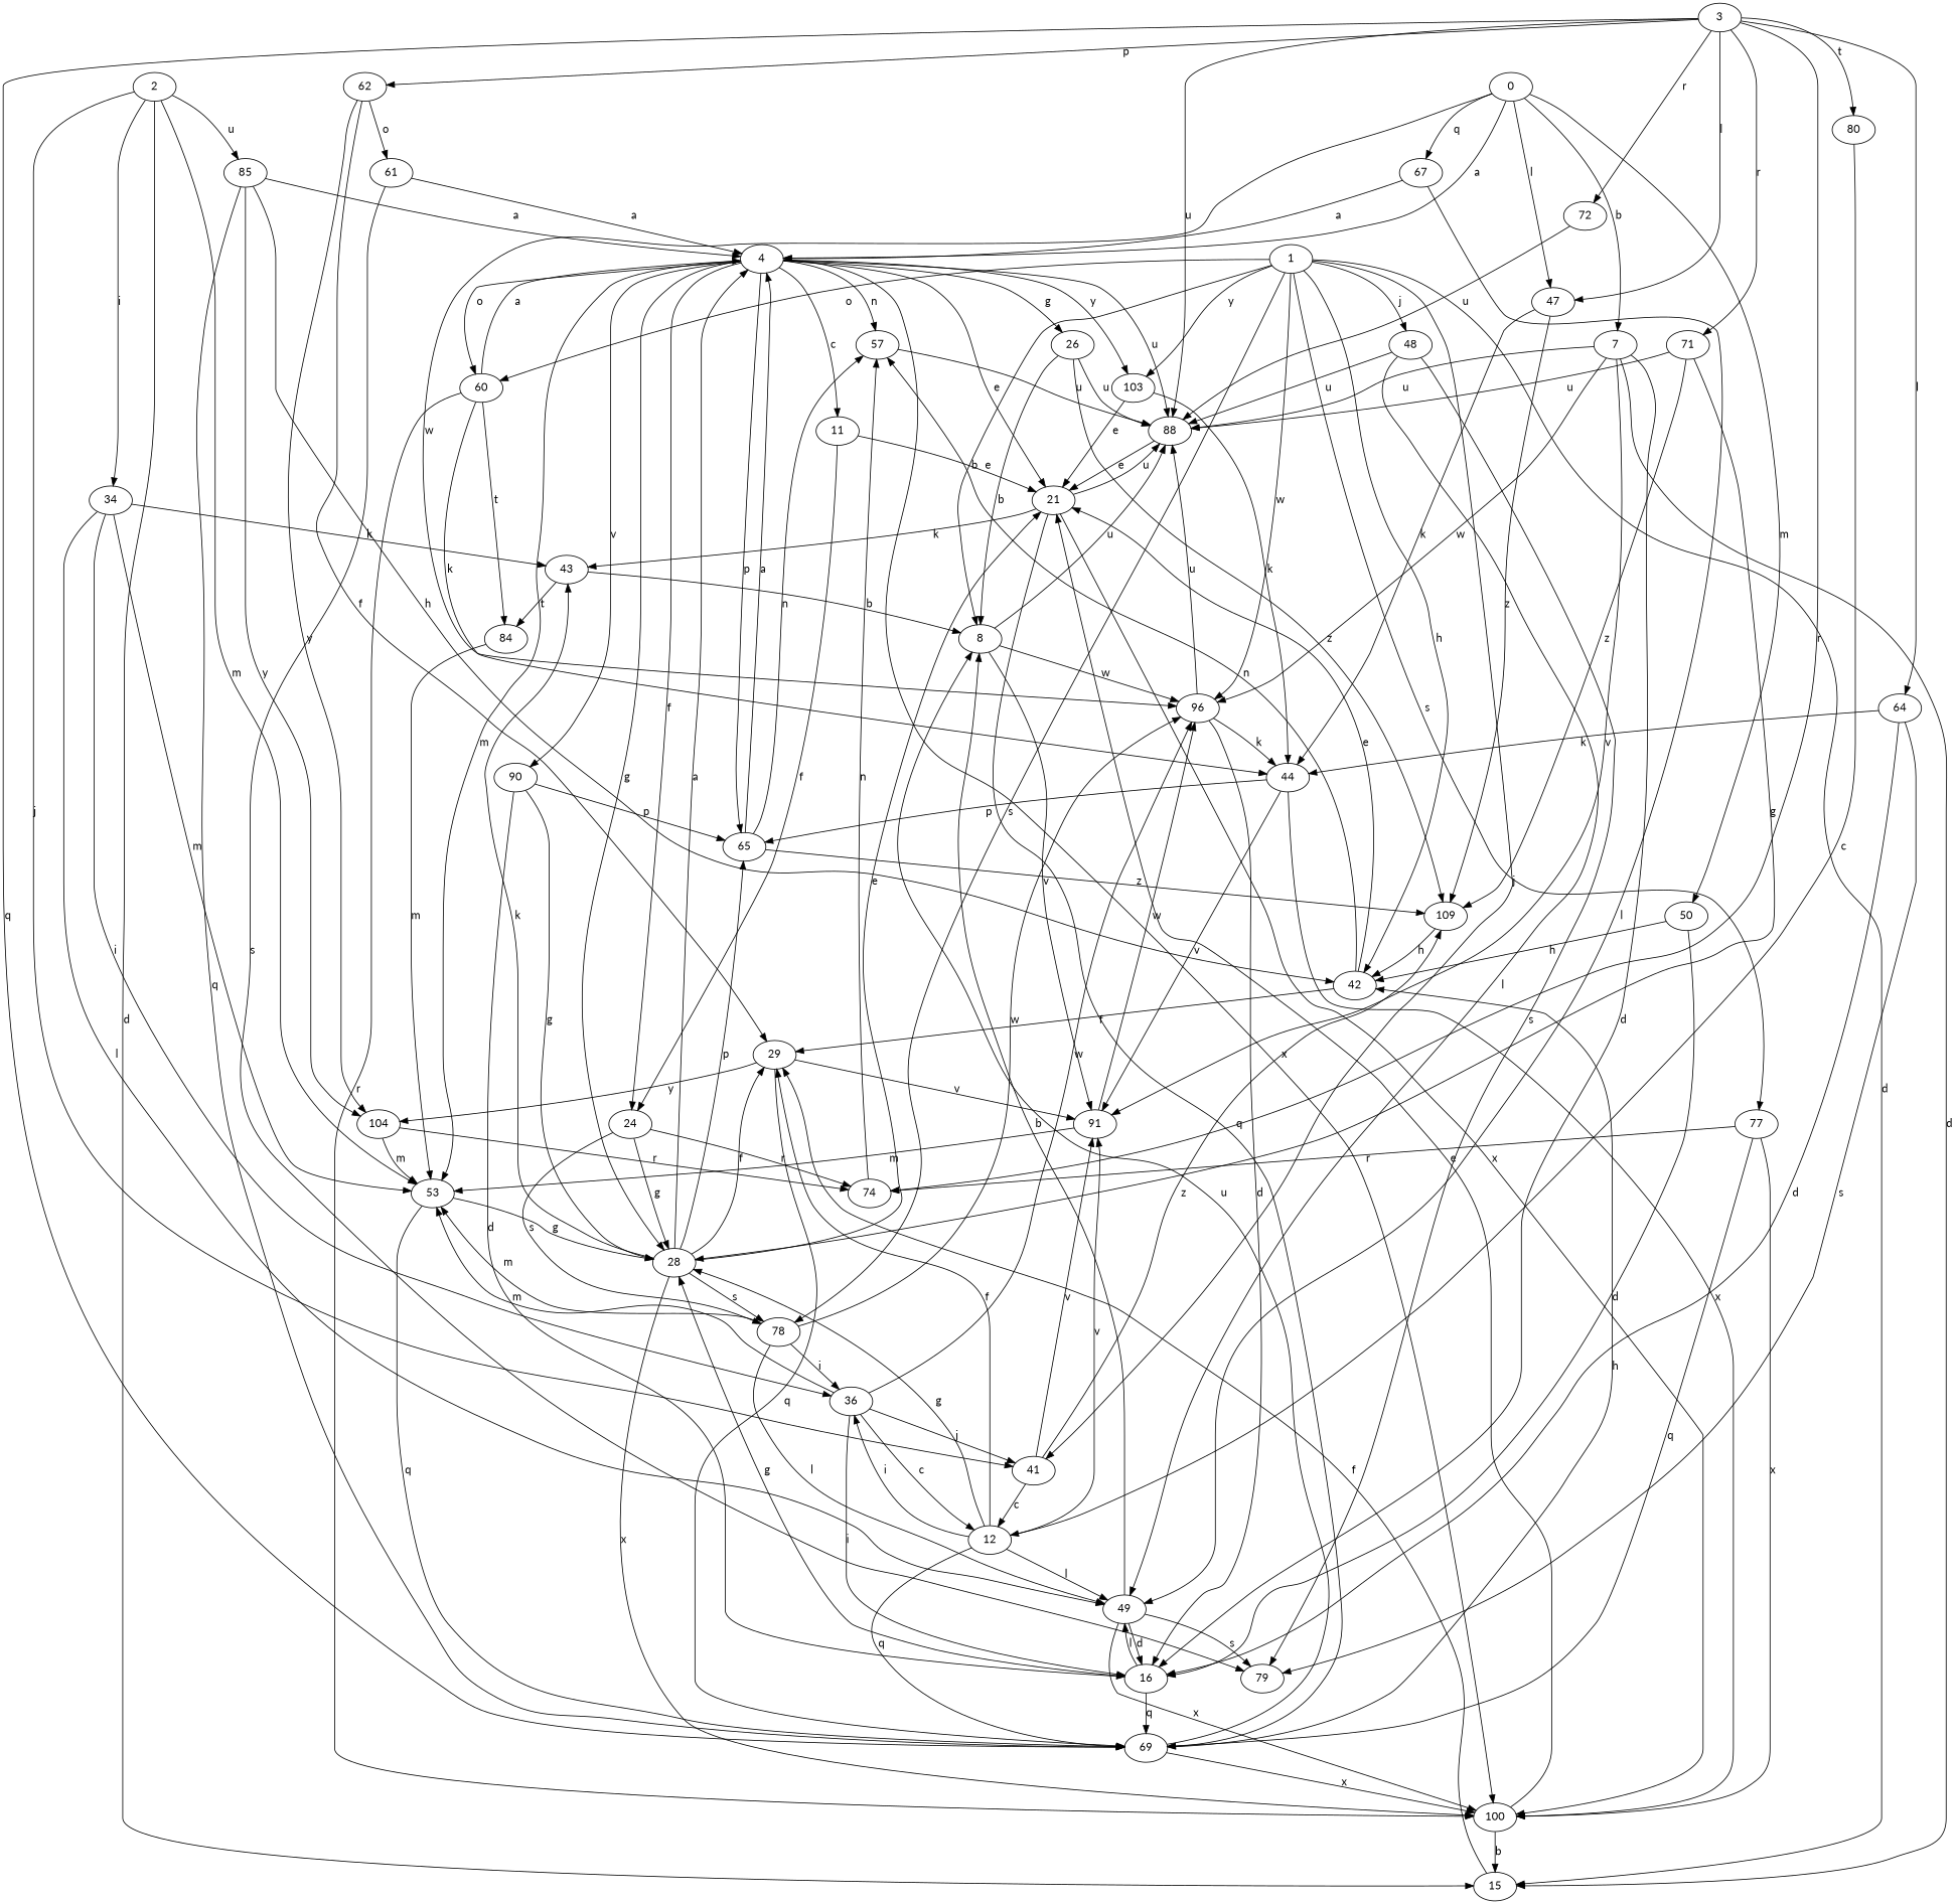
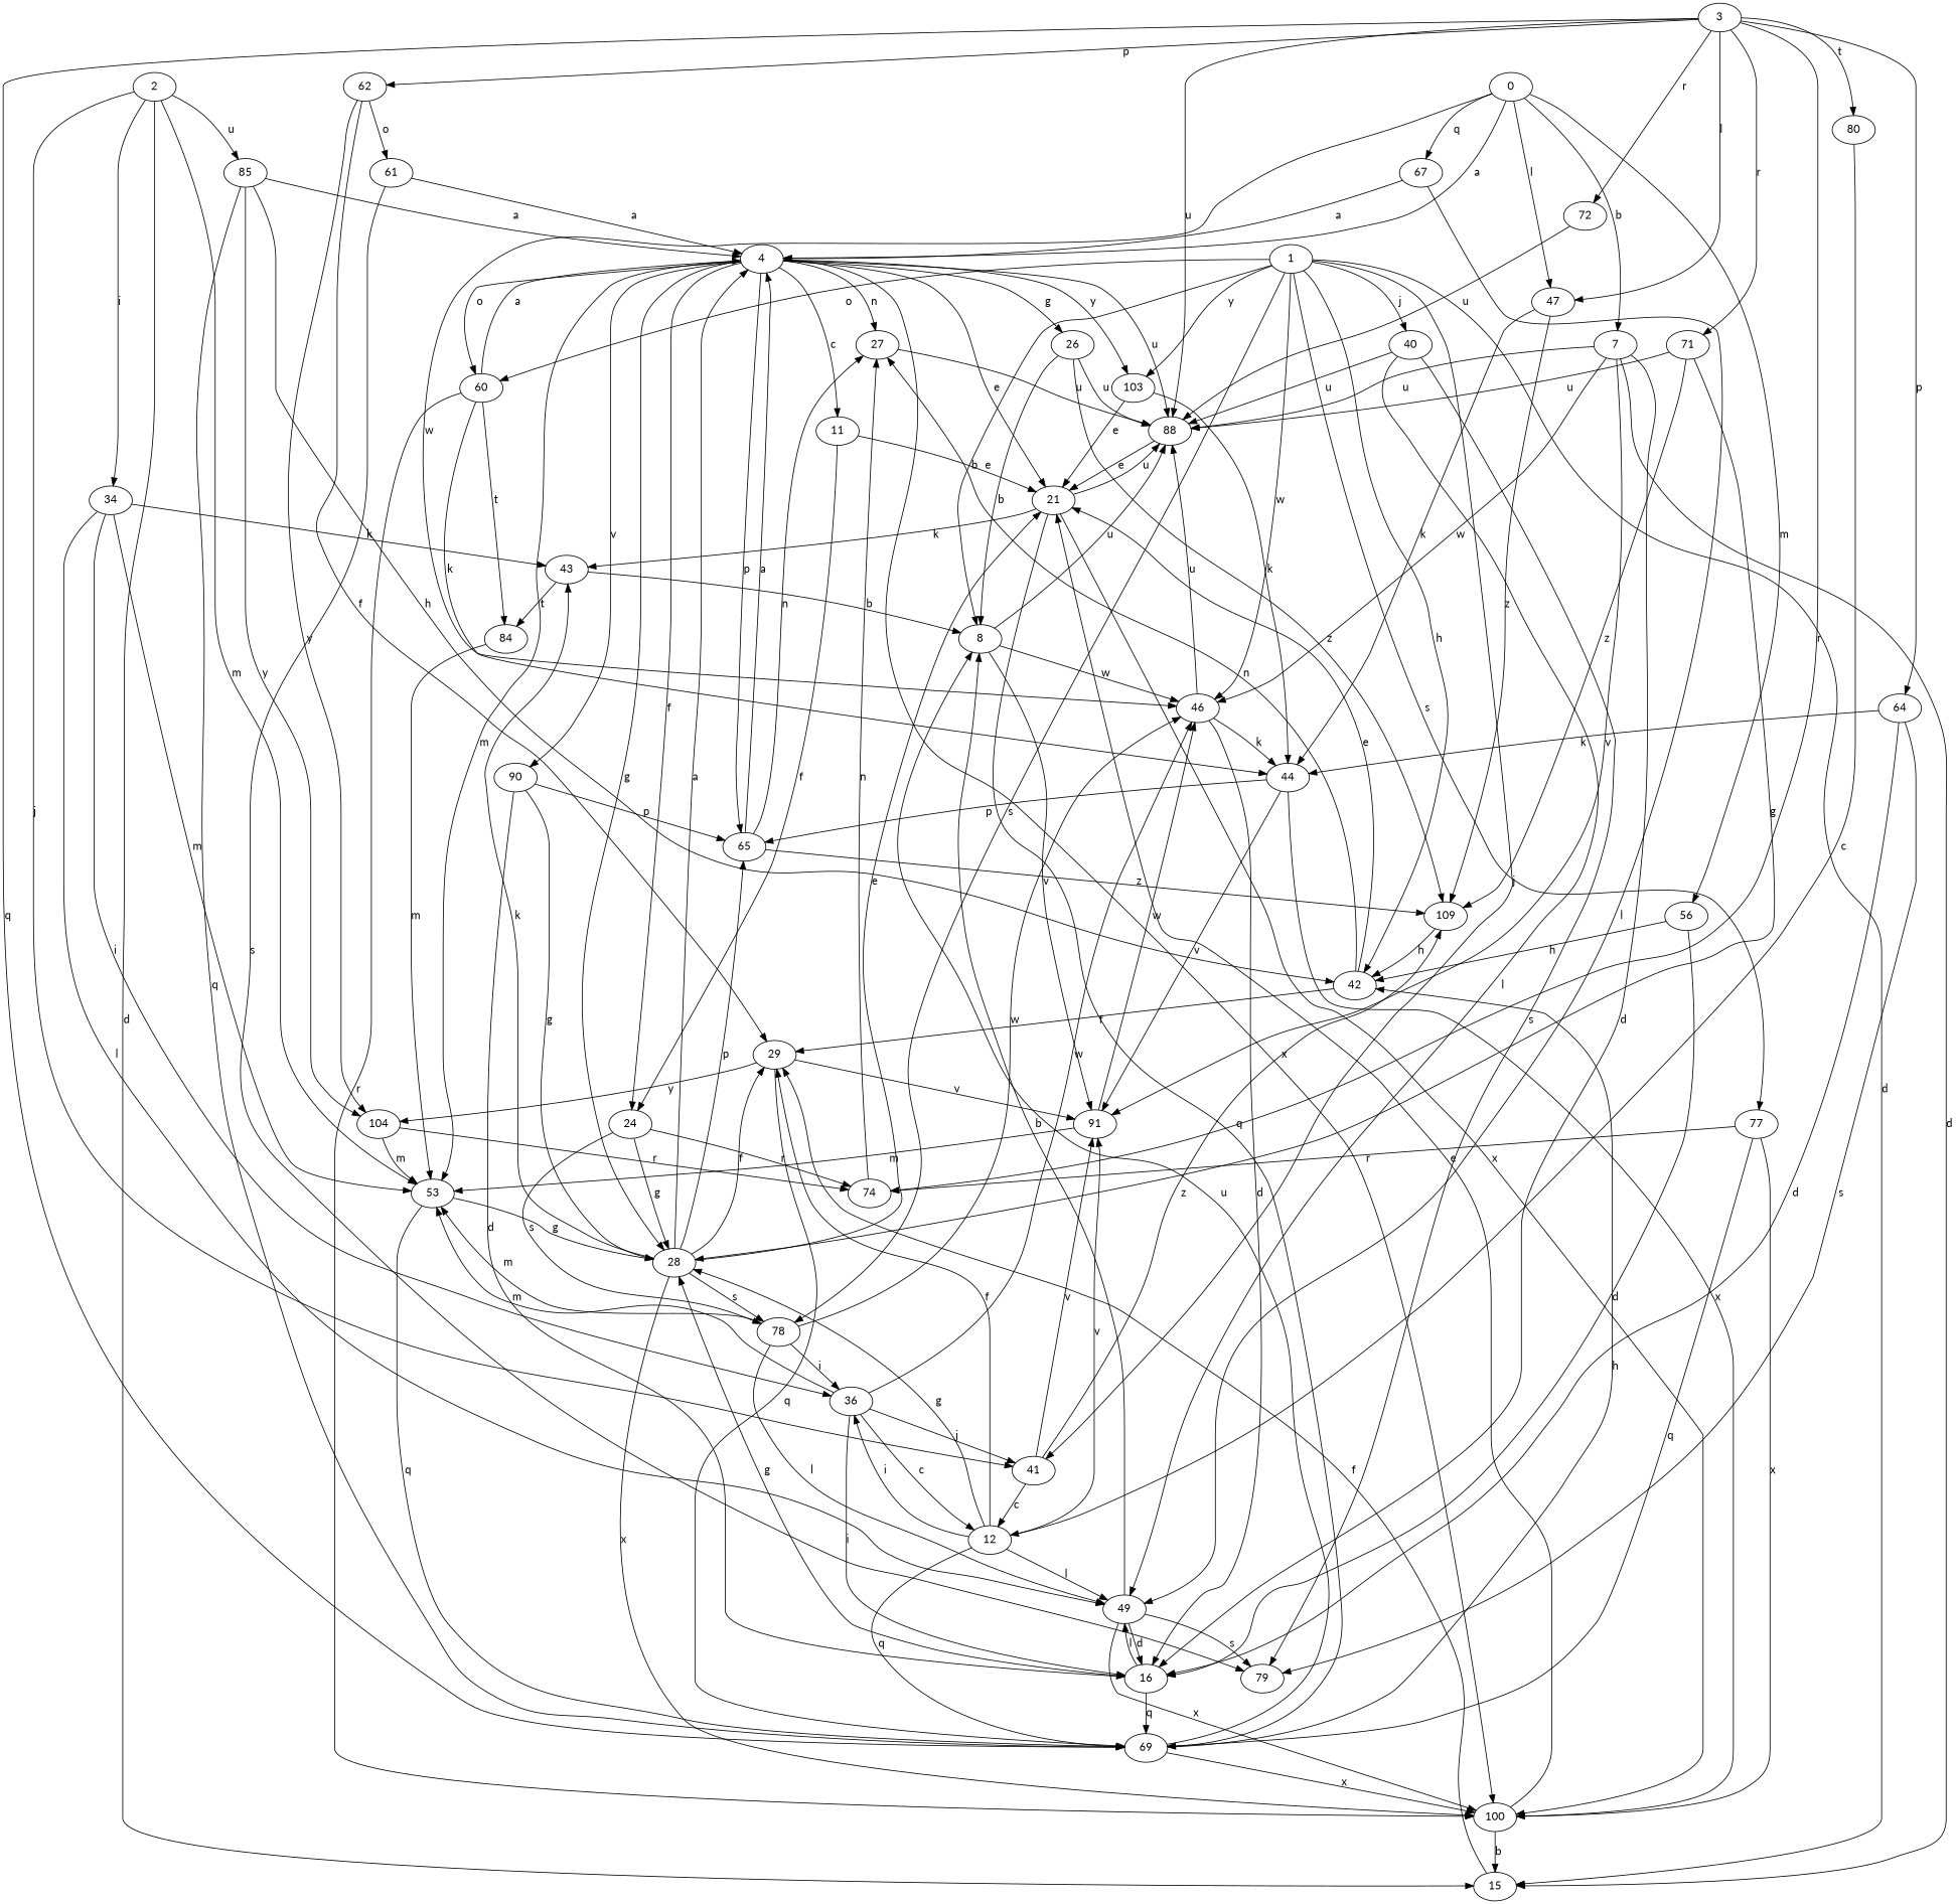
  strict digraph {
    fontname=Lato
    node [fontname=Lato]
    edge [fontname=Lato]
    0
    4
    7
    47
-   50
+   50 [label=56]
    67
-   96
-   57
+   96 [label=46]
+   57 [label=27]
    60
    103
    53
    88
    11
    21
    24
    26
    28
    65
    90
    100
    15
    16
    91
    109
    44
    n26 [label=42]
    49
    1
    8
-   40 [label=48]
+   40
    41
    77
    78
    n34 [label=29]
    79
    12
    84
    69
    74
    36
    2
    34
    85
    43
    104
    3
    62
    64
    71
    72
    80
    61
    0 -> 4 [label=a]
    0 -> 7 [label=b]
    0 -> 47 [label=l]
    0 -> 50 [label=m]
    0 -> 67 [label=q]
    0 -> 96 [label=w]
    4 -> 57 [label=n]
    4 -> 60 [label=o]
    4 -> 103 [label=y]
    4 -> 53 [label=m]
    4 -> 88 [label=u]
    4 -> 11 [label=c]
    4 -> 21 [label=e]
    4 -> 24 [label=f]
    4 -> 26 [label=g]
    4 -> 28 [label=g]
    4 -> 65 [label=p]
    4 -> 90 [label=v]
    4 -> 100 [label=x]
    7 -> 96 [label=w]
    7 -> 88 [label=u]
    7 -> 15 [label=d]
    7 -> 16 [label=d]
    7 -> 91 [label=v]
    47 -> 109 [label=z]
    47 -> 44 [label=k]
    50 -> 16 [label=d]
    50 -> n26 [label=h]
    67 -> 4 [label=a]
    67 -> 49 [label=l]
    96 -> 88 [label=u]
    96 -> 16 [label=d]
    96 -> 44 [label=k]
    57 -> 88 [label=u]
    60 -> 4 [label=a]
    60 -> 100 [label=r]
    60 -> 44 [label=k]
    60 -> 84 [label=t]
    103 -> 21 [label=e]
    103 -> 44 [label=k]
    53 -> 28 [label=g]
    53 -> 69 [label=q]
    88 -> 21 [label=e]
    11 -> 21 [label=e]
    11 -> 24 [label=f]
    21 -> 88 [label=u]
    21 -> 100 [label=x]
    21 -> 69 [label=q]
    21 -> 43 [label=k]
    24 -> 28 [label=g]
    24 -> 78 [label=s]
    24 -> 74 [label=r]
    26 -> 88 [label=u]
    26 -> 109 [label=z]
    26 -> 8 [label=b]
    28 -> 4 [label=a]
    28 -> 21 [label=e]
    28 -> 65 [label=p]
    28 -> 100 [label=x]
    28 -> 78 [label=s]
    28 -> n34 [label=f]
    28 -> 43 [label=k]
    65 -> 4 [label=a]
    65 -> 57 [label=n]
    65 -> 109 [label=z]
    90 -> 28 [label=g]
    90 -> 65 [label=p]
    90 -> 16 [label=d]
    100 -> 21 [label=e]
    100 -> 15 [label=b]
    15 -> n34 [label=f]
    16 -> 28 [label=g]
    16 -> 49 [label=l]
    16 -> 69 [label=q]
    91 -> 96 [label=w]
    91 -> 53 [label=m]
    109 -> n26 [label=h]
    44 -> 65 [label=p]
    44 -> 100 [label=x]
    44 -> 91 [label=v]
    n26 -> 57 [label=n]
    n26 -> 21 [label=e]
    n26 -> n34 [label=f]
    49 -> 100 [label=x]
    49 -> 16 [label=d]
    49 -> 8 [label=b]
    49 -> 79 [label=s]
    1 -> 96 [label=w]
    1 -> 60 [label=o]
    1 -> 103 [label=y]
    1 -> 15 [label=d]
    1 -> n26 [label=h]
    1 -> 8 [label=b]
    1 -> 40 [label=j]
    1 -> 41 [label=j]
    1 -> 77 [label=s]
    1 -> 78 [label=s]
    8 -> 96 [label=w]
    8 -> 88 [label=u]
    8 -> 91 [label=v]
    40 -> 88 [label=u]
    40 -> 49 [label=l]
    40 -> 79 [label=s]
    41 -> 91 [label=v]
    41 -> 109 [label=z]
    41 -> 12 [label=c]
    77 -> 100 [label=x]
    77 -> 69 [label=q]
    77 -> 74 [label=r]
    78 -> 96 [label=w]
    78 -> 53 [label=m]
    78 -> 49 [label=l]
    78 -> 36 [label=i]
    n34 -> 91 [label=v]
    n34 -> 69 [label=q]
    n34 -> 104 [label=y]
    12 -> 28 [label=g]
    12 -> 91 [label=v]
    12 -> 49 [label=l]
    12 -> n34 [label=f]
    12 -> 69 [label=q]
    12 -> 36 [label=i]
    84 -> 53 [label=m]
    69 -> 100 [label=x]
    69 -> n26 [label=h]
    69 -> 8 [label=u]
    74 -> 57 [label=n]
    36 -> 96 [label=w]
    36 -> 53 [label=m]
    36 -> 16 [label=i]
    36 -> 41 [label=j]
    36 -> 12 [label=c]
    2 -> 53 [label=m]
    2 -> 15 [label=d]
    2 -> 41 [label=j]
    2 -> 34 [label=i]
    2 -> 85 [label=u]
    34 -> 53 [label=m]
    34 -> 49 [label=l]
    34 -> 36 [label=i]
    34 -> 43 [label=k]
    85 -> 4 [label=a]
    85 -> n26 [label=h]
    85 -> 69 [label=q]
    85 -> 104 [label=y]
    43 -> 8 [label=b]
    43 -> 84 [label=t]
    104 -> 53 [label=m]
    104 -> 74 [label=r]
    3 -> 47 [label=l]
    3 -> 88 [label=u]
    3 -> 69 [label=q]
    3 -> 74 [label=r]
    3 -> 62 [label=p]
-   3 -> 64 [label=l]
+   3 -> 64 [label=p]
    3 -> 71 [label=r]
    3 -> 72 [label=r]
    3 -> 80 [label=t]
    62 -> n34 [label=f]
    62 -> 104 [label=y]
    62 -> 61 [label=o]
    64 -> 16 [label=d]
    64 -> 44 [label=k]
    64 -> 79 [label=s]
    71 -> 88 [label=u]
    71 -> 28 [label=g]
    71 -> 109 [label=z]
    72 -> 88 [label=u]
    80 -> 12 [label=c]
    61 -> 4 [label=a]
    61 -> 79 [label=s]
  }
